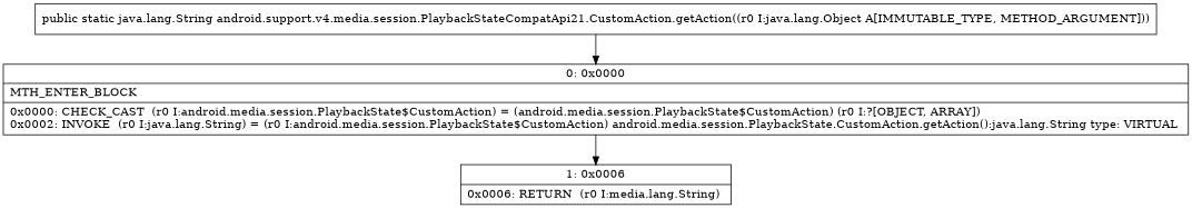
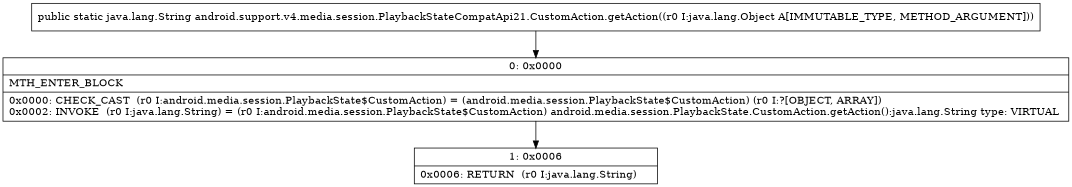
  digraph {
    node [shape=record]
    n1 [label="{0\:\ 0x0000|MTH_ENTER_BLOCK\l|0x0000: CHECK_CAST  (r0 I:android.media.session.PlaybackState$CustomAction) = (android.media.session.PlaybackState$CustomAction) (r0 I:?[OBJECT, ARRAY]) \l0x0002: INVOKE  (r0 I:java.lang.String) = (r0 I:android.media.session.PlaybackState$CustomAction) android.media.session.PlaybackState.CustomAction.getAction():java.lang.String type: VIRTUAL \l}"]
-   n2 [label="{1\:\ 0x0006|0x0006: RETURN  (r0 I:media.lang.String) \l}"]
+   n2 [label="{1\:\ 0x0006|0x0006: RETURN  (r0 I:java.lang.String) \l}"]
    n3 [label="{public static java.lang.String android.support.v4.media.session.PlaybackStateCompatApi21.CustomAction.getAction((r0 I:java.lang.Object A[IMMUTABLE_TYPE, METHOD_ARGUMENT])) }"]
    n1 -> n2
    n3 -> n1
  }
